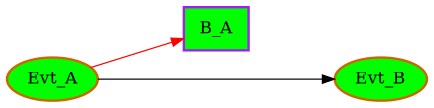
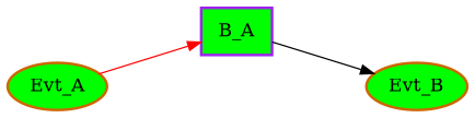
  digraph {
    mindist=1.0
    nodesep=0.6
    rankdir=LR
    ranksep=1.0
    root=Demo
    node [beamproc=undefined bpentry=false bpexit=false color=darkorange3 cpu=1 fillcolor=green flags="0x00002102" patentry=true patexit=false pattern=A penwidth=2 shape=oval style=filled type=tmsg beamin=0 bpcstart=0 bpid=8 evtno=205 fid=1 gid=5 par="0x0000000000000123" reqnobeam=0 sid=2 tef=0 toffs=0 vacc=0]
    B_A [color=purple flags="0x00108107" patentry=false patexit=true qhi=false qil=false qlo=true shape=rectangle tperiod=1000000000 type=block beamin="" bpcstart="" bpid="" evtno="" fid="" gid="" par="" reqnobeam="" sid="" tef="" toffs="" vacc=""]
    Evt_B [pattern=B]
    Evt_A
-   Evt_A -> Evt_B [color=black type=altdst]
+   B_A -> Evt_B [color=black type=altdst]
    Evt_A -> B_A [color=red type=defdst]
  }
